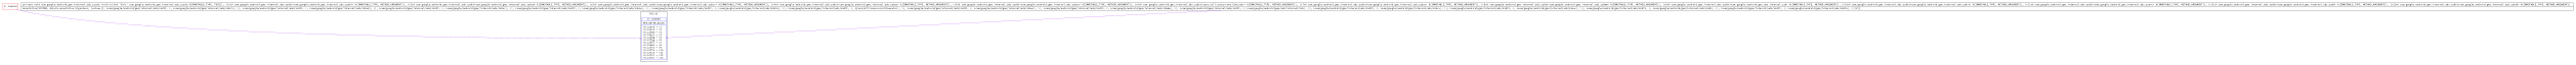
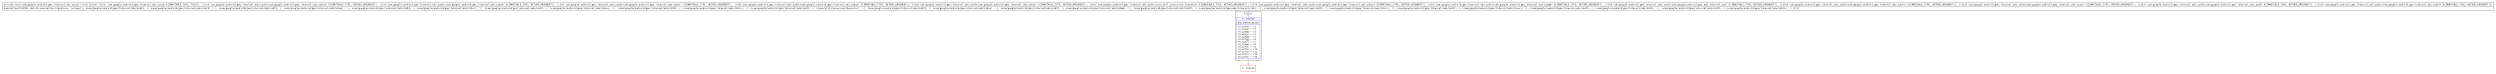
  digraph {
    fontname="Source Code Pro"
    node [shape=record fontname="Source Code Pro"]
    edge [color=purple arrowhead=onormal fontname="Source Code Pro"]
    n1 [color=blue label="{0\:\ 0x0000|MTH_ENTER_BLOCK\l|r0.zzexk = r1\lr0.zzexh = r2\lr0.zzewm = r3\lr0.zzeyc = r4\lr0.zzewg = r5\lr0.zzfgg = r6\lr0.zzeyi = r7\lr0.zzewz = r8\lr0.zzftn = r9\lr0.zzfto = r10\lr0.zzfjn = r11\lr0.zzfni = r12\lr0.zzfbr = r13\l}"]
    n2 [color=red label="{1\:\ 0x001d}"]
    n3 [label="{private void com.google.android.gms.internal.ads.zzcdz.\<init\>((r0v0 'this' com.google.android.gms.internal.ads.zzcdz A[IMMUTABLE_TYPE, THIS]), (r1v0 com.google.android.gms.internal.ads.zzdtt\<com.google.android.gms.internal.ads.zzbrh\> A[IMMUTABLE_TYPE, METHOD_ARGUMENT]), (r2v0 com.google.android.gms.internal.ads.zzdtt\<com.google.android.gms.internal.ads.zzbsd\> A[IMMUTABLE_TYPE, METHOD_ARGUMENT]), (r3v0 com.google.android.gms.internal.ads.zzdtt\<com.google.android.gms.internal.ads.zzbsr\> A[IMMUTABLE_TYPE, METHOD_ARGUMENT]), (r4v0 com.google.android.gms.internal.ads.zzdtt\<com.google.android.gms.internal.ads.zzbsu\> A[IMMUTABLE_TYPE, METHOD_ARGUMENT]), (r5v0 com.google.android.gms.internal.ads.zzdtt\<com.google.android.gms.internal.ads.zzbto\> A[IMMUTABLE_TYPE, METHOD_ARGUMENT]), (r6v0 com.google.android.gms.internal.ads.zzdtt\<java.util.concurrent.Executor\> A[IMMUTABLE_TYPE, METHOD_ARGUMENT]), (r7v0 com.google.android.gms.internal.ads.zzdtt\<com.google.android.gms.internal.ads.zzbuz\> A[IMMUTABLE_TYPE, METHOD_ARGUMENT]), (r8v0 com.google.android.gms.internal.ads.zzdtt\<com.google.android.gms.internal.ads.zzbmm\> A[IMMUTABLE_TYPE, METHOD_ARGUMENT]), (r9v0 com.google.android.gms.internal.ads.zzdtt\<com.google.android.gms.ads.internal.zzb\> A[IMMUTABLE_TYPE, METHOD_ARGUMENT]), (r10v0 com.google.android.gms.internal.ads.zzdtt\<com.google.android.gms.internal.ads.zzbrx\> A[IMMUTABLE_TYPE, METHOD_ARGUMENT]), (r11v0 com.google.android.gms.internal.ads.zzdtt\<com.google.android.gms.internal.ads.zzavc\> A[IMMUTABLE_TYPE, METHOD_ARGUMENT]), (r12v0 com.google.android.gms.internal.ads.zzdtt\<com.google.android.gms.internal.ads.zzdh\> A[IMMUTABLE_TYPE, METHOD_ARGUMENT]), (r13v0 com.google.android.gms.internal.ads.zzdtt\<com.google.android.gms.internal.ads.zzbtk\> A[IMMUTABLE_TYPE, METHOD_ARGUMENT]))  | Annotation[SYSTEM, dalvik.annotation.Signature, \{value=[(, Lcom\/google\/android\/gms\/internal\/ads\/zzdtt, \<, Lcom\/google\/android\/gms\/internal\/ads\/zzbrh;, \>;, Lcom\/google\/android\/gms\/internal\/ads\/zzdtt, \<, Lcom\/google\/android\/gms\/internal\/ads\/zzbsd;, \>;, Lcom\/google\/android\/gms\/internal\/ads\/zzdtt, \<, Lcom\/google\/android\/gms\/internal\/ads\/zzbsr;, \>;, Lcom\/google\/android\/gms\/internal\/ads\/zzdtt, \<, Lcom\/google\/android\/gms\/internal\/ads\/zzbsu;, \>;, Lcom\/google\/android\/gms\/internal\/ads\/zzdtt, \<, Lcom\/google\/android\/gms\/internal\/ads\/zzbto;, \>;, Lcom\/google\/android\/gms\/internal\/ads\/zzdtt, \<, Ljava\/util\/concurrent\/Executor;, \>;, Lcom\/google\/android\/gms\/internal\/ads\/zzdtt, \<, Lcom\/google\/android\/gms\/internal\/ads\/zzbuz;, \>;, Lcom\/google\/android\/gms\/internal\/ads\/zzdtt, \<, Lcom\/google\/android\/gms\/internal\/ads\/zzbmm;, \>;, Lcom\/google\/android\/gms\/internal\/ads\/zzdtt, \<, Lcom\/google\/android\/gms\/ads\/internal\/zzb;, \>;, Lcom\/google\/android\/gms\/internal\/ads\/zzdtt, \<, Lcom\/google\/android\/gms\/internal\/ads\/zzbrx;, \>;, Lcom\/google\/android\/gms\/internal\/ads\/zzdtt, \<, Lcom\/google\/android\/gms\/internal\/ads\/zzavc;, \>;, Lcom\/google\/android\/gms\/internal\/ads\/zzdtt, \<, Lcom\/google\/android\/gms\/internal\/ads\/zzdh;, \>;, Lcom\/google\/android\/gms\/internal\/ads\/zzdtt, \<, Lcom\/google\/android\/gms\/internal\/ads\/zzbtk;, \>;)V]\}]\l}"]
    subgraph cluster_1 {
      label="R(1:0)"
      n1
    }
-   n2 -> n1
+   n1 -> n2
    n3 -> n1
  }
